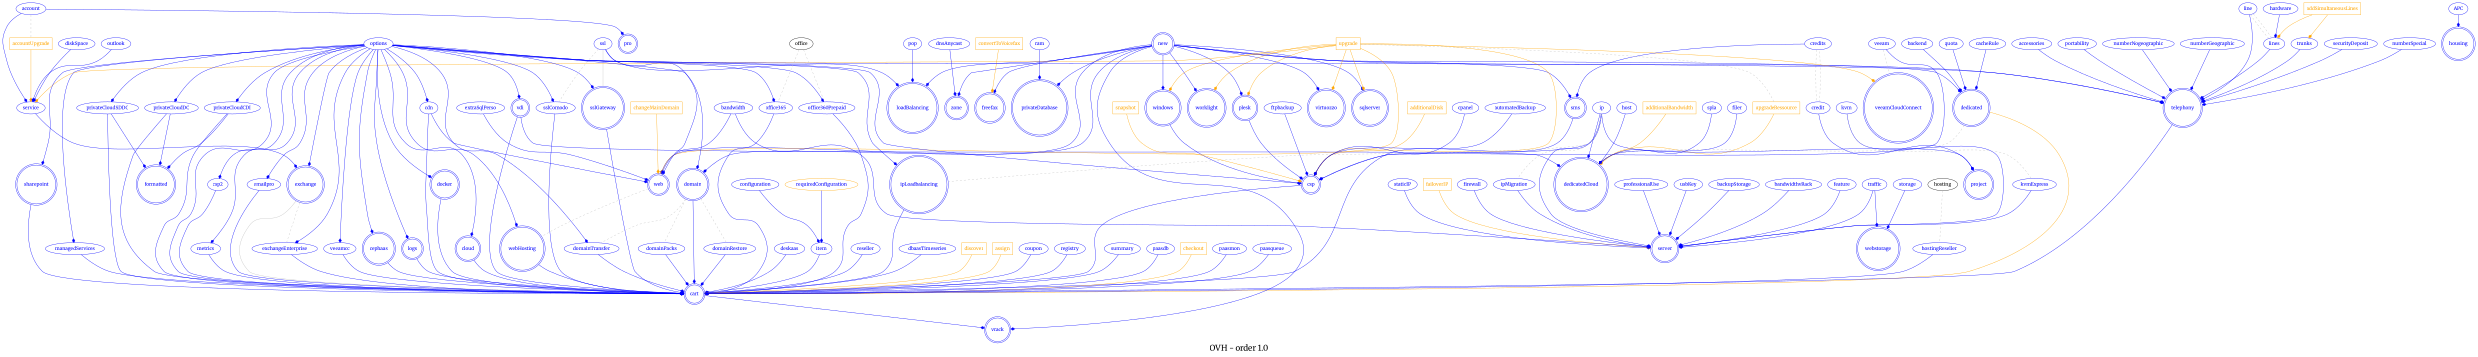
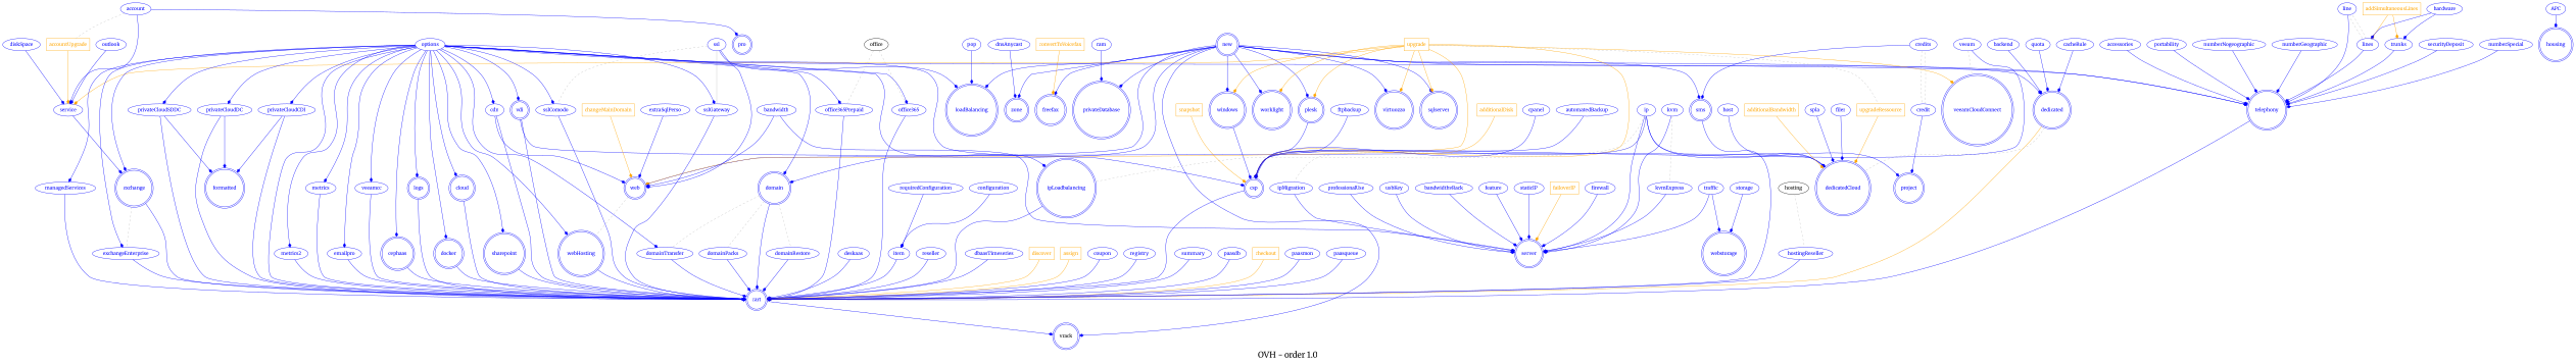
  digraph {
    fontname=Merriweather
    fontsize=24
    label="OVH - order 1.0"
    splines=true
    node [color=blue fontcolor=blue fontname=Merriweather shape=ellipse]
    edge [arrowhead=diamond arrowtail=none color=blue fontcolor=blue fontname=Merriweather]
    dedicated [shape=doublecircle]
    cart [shape=doublecircle]
    dedicatedCloud [shape=doublecircle]
-   vrack [shape=doublecircle]
+   vrack [fontcolor=black shape=doublecircle]
    webstorage [shape=doublecircle]
    sms [shape=doublecircle]
    formatted [shape=doublecircle]
    telephony [shape=doublecircle]
    loadBalancing [shape=doublecircle]
    pro [shape=doublecircle]
    domain [shape=doublecircle]
    domainRestore
    domainTransfer
    domainPacks
    exchange [shape=doublecircle]
    exchangeEnterprise
    project [shape=doublecircle]
    zone [shape=doublecircle]
    freefax [shape=doublecircle]
    cephaas [shape=doublecircle]
    logs [shape=doublecircle]
-   sslGateway [shape=doublecircle]
+   sslGateway
    new [shape=doublecircle]
    web [shape=doublecircle]
    privateDatabase [shape=doublecircle]
    worklight [shape=doublecircle]
    windows [shape=doublecircle]
    virtuozzo [shape=doublecircle]
    sqlserver [shape=doublecircle]
    plesk [shape=doublecircle]
    webHosting [shape=doublecircle]
    n32 [label=csp shape=doublecircle]
    housing [shape=doublecircle]
    server [shape=doublecircle]
    vdi [shape=doublecircle]
    ipLoadbalancing [shape=doublecircle]
    docker [shape=doublecircle]
    cloud [shape=doublecircle]
    sharepoint [shape=doublecircle]
    veeamCloudConnect [shape=doublecircle]
    quota
    cacheRule
    backend
    traffic
    storage
    credits
    credit
    privateCloudSDDC
    privateCloudDC
    privateCloudCDI
    securityDeposit
    numberSpecial
    accessories
    portability
    numberNogeographic
    numberGeographic
    line
    lines
    addSimultaneousLines [color=orange fontcolor=orange shape=box]
    trunks
    hardware
    ssl
    sslComodo
    pop
    account
    service
    accountUpgrade [color=orange fontcolor=orange shape=box]
    outlook
    upgrade [color=orange fontcolor=orange shape=box]
    upgradeRessource [color=orange fontcolor=orange shape=box]
    diskSpace
    ip
    ipMigration
    dnsAnycast
    convertToVoicefax [color=orange fontcolor=orange shape=box]
    APC
    kvmExpress
    kvm
    professionalUse
    usbKey
-   backupStorage
    bandwidthvRack
    feature
    staticIP
    failoverIP [color=orange fontcolor=orange shape=box]
    bandwidth
    firewall
    options
    cdn
    managedServices
    office365
-   csp2
+   csp2 [label=metrics2]
    metrics
-   office365Prepaid [label=office360Prepaid]
+   office365Prepaid
    emailpro
    veeamcc
    deskaas
    item
-   requiredConfiguration [color=orange]
+   requiredConfiguration
    configuration
    reseller
    dbaasTimeseries
    discover [color=orange fontcolor=orange shape=box]
    hostingReseller
    hosting [color="" fontcolor="" shape=""]
    office [color="" fontcolor="" shape=""]
    assign [color=orange fontcolor=orange shape=box]
    coupon
    registry
    summary
    paasdb
    checkout [color=orange fontcolor=orange shape=box]
    paasmon
    paasqueue
    veeam
    filer
    host
    additionalBandwidth [color=orange fontcolor=orange shape=box]
    spla
    ftpbackup
    additionalDisk [color=orange fontcolor=orange shape=box]
    cpanel
    automatedBackup
    snapshot [color=orange fontcolor=orange shape=box]
    changeMainDomain [color=orange fontcolor=orange shape=box]
    extraSqlPerso
    ram
    dedicated -> cart [color=orange fontcolor=orange]
    dedicated -> dedicatedCloud [arrowhead=none color=grey fontcolor=grey style=dashed]
    cart -> vrack
    sms -> cart
    telephony -> cart
    domain -> cart
    domain -> domainRestore [arrowhead=none color=grey fontcolor=grey style=dashed]
    domain -> domainTransfer [arrowhead=none color=grey fontcolor=grey style=dashed]
    domain -> domainPacks [arrowhead=none color=grey fontcolor=grey style=dashed]
    domainRestore -> cart
    domainTransfer -> cart
    domainPacks -> cart
-   exchange -> cart [color=grey]
+   exchange -> cart
    exchange -> exchangeEnterprise [arrowhead=none color=grey fontcolor=grey style=dashed]
    exchangeEnterprise -> cart
    cephaas -> cart
    logs -> cart
    sslGateway -> cart
    new -> dedicated
    new -> vrack
    new -> sms
    new -> telephony
    new -> loadBalancing
    new -> domain
    new -> zone
    new -> freefax
    new -> web
    new -> privateDatabase
    new -> worklight
    new -> windows
    new -> virtuozzo
    new -> sqlserver
    new -> plesk
    web -> webHosting [arrowhead=none color=grey fontcolor=grey style=dashed]
    windows -> n32
    plesk -> n32
    webHosting -> cart
    n32 -> cart
    vdi -> cart
    vdi -> dedicatedCloud
    ipLoadbalancing -> cart
    docker -> cart
    cloud -> cart
    sharepoint -> cart
    quota -> dedicated
    cacheRule -> dedicated
    backend -> dedicated
    traffic -> webstorage
    traffic -> server
    storage -> webstorage
    credits -> sms
    credits -> credit [arrowhead=none color=grey fontcolor=grey style=dashed]
    credit -> project
    credit -> credits [arrowhead=none color=grey fontcolor=grey style=dashed]
    privateCloudSDDC -> cart
    privateCloudSDDC -> formatted
    privateCloudDC -> cart
    privateCloudDC -> formatted
    privateCloudCDI -> cart
    privateCloudCDI -> formatted
    securityDeposit -> telephony
    numberSpecial -> telephony
    accessories -> telephony
    portability -> telephony
    numberNogeographic -> telephony
    numberGeographic -> telephony
    line -> telephony
    line -> lines [arrowhead=none color=grey fontcolor=grey style=dashed]
    lines -> telephony
    lines -> line [arrowhead=none color=grey fontcolor=grey style=dashed]
    addSimultaneousLines -> lines [color=orange fontcolor=orange]
    addSimultaneousLines -> trunks [color=orange fontcolor=orange]
    trunks -> telephony
    hardware -> lines
+   hardware -> trunks
    ssl -> loadBalancing
    ssl -> sslGateway [arrowhead=none color=grey fontcolor=grey style=solid]
    ssl -> web
    ssl -> sslComodo [arrowhead=none color=grey fontcolor=grey style=dashed]
    sslComodo -> cart
    pop -> loadBalancing
    account -> pro
    account -> service
    account -> accountUpgrade [arrowhead=none color=grey fontcolor=grey style=dashed]
    service -> exchange
    accountUpgrade -> service [color=orange fontcolor=orange]
    outlook -> service
    upgrade -> web [color=orange fontcolor=orange]
    upgrade -> worklight [color=orange fontcolor=orange]
    upgrade -> windows [color=orange fontcolor=orange]
    upgrade -> virtuozzo [color=orange fontcolor=orange]
    upgrade -> sqlserver [color=orange fontcolor=orange]
    upgrade -> plesk [color=orange fontcolor=orange]
    upgrade -> n32 [color=orange fontcolor=orange]
    upgrade -> veeamCloudConnect [color=orange fontcolor=orange]
    upgrade -> service [color=orange fontcolor=orange]
    upgrade -> upgradeRessource [arrowhead=none color=grey fontcolor=grey style=dashed]
    upgradeRessource -> dedicatedCloud [color=orange fontcolor=orange]
    diskSpace -> service
    ip -> dedicatedCloud
    ip -> project
    ip -> n32
    ip -> server
    ip -> ipLoadbalancing [arrowhead=none color=grey fontcolor=grey style=dashed]
    ip -> ipMigration [arrowhead=none color=grey fontcolor=grey style=dashed]
    ipMigration -> server
    dnsAnycast -> zone
    convertToVoicefax -> freefax [color=orange fontcolor=orange]
    APC -> housing
    kvmExpress -> server
    kvm -> server
    kvm -> kvmExpress [arrowhead=none color=grey fontcolor=grey style=dashed]
    professionalUse -> server
    usbKey -> server
-   backupStorage -> server
    bandwidthvRack -> server
    feature -> server
    staticIP -> server
    failoverIP -> server [color=orange fontcolor=orange]
    bandwidth -> web
    bandwidth -> server
    firewall -> server
    options -> cart
    options -> telephony
    options -> domain
    options -> domainTransfer
    options -> exchange
    options -> exchangeEnterprise
    options -> cephaas
    options -> logs
    options -> sslGateway
    options -> webHosting
    options -> n32
    options -> vdi
    options -> ipLoadbalancing
    options -> docker
    options -> cloud
    options -> sharepoint
    options -> privateCloudSDDC
    options -> privateCloudDC
    options -> privateCloudCDI
    options -> sslComodo
    options -> cdn
    options -> managedServices
    options -> office365
    options -> csp2
    options -> metrics
    options -> office365Prepaid
    options -> emailpro
    options -> veeamcc
    cdn -> cart
    cdn -> web
    managedServices -> cart
    office365 -> cart
    csp2 -> cart
    metrics -> cart
    office365Prepaid -> cart
    emailpro -> cart
    veeamcc -> cart
    deskaas -> cart
    item -> cart
    requiredConfiguration -> item
    configuration -> item
    reseller -> cart
    dbaasTimeseries -> cart
    discover -> cart [color=orange fontcolor=orange]
    hostingReseller -> cart
    hosting -> hostingReseller [arrowhead=none color=grey fontcolor=grey style=dashed]
    office -> office365 [arrowhead=none color=grey fontcolor=grey style=dashed]
    office -> office365Prepaid [arrowhead=none color=grey fontcolor=grey style=dashed]
    assign -> cart [color=orange fontcolor=orange]
    coupon -> cart
    registry -> cart
    summary -> cart
    paasdb -> cart
    checkout -> cart [color=orange fontcolor=orange]
    paasmon -> cart
    paasqueue -> cart
    veeam -> n32
    veeam -> veeamCloudConnect [arrowhead=none color=grey fontcolor=grey style=dashed]
    filer -> dedicatedCloud
    host -> dedicatedCloud
    additionalBandwidth -> dedicatedCloud [color=orange fontcolor=orange]
    spla -> dedicatedCloud
    ftpbackup -> n32
    additionalDisk -> n32 [color=orange fontcolor=orange]
    cpanel -> n32
    automatedBackup -> n32
    snapshot -> n32 [color=orange fontcolor=orange]
    changeMainDomain -> web [color=orange fontcolor=orange]
    extraSqlPerso -> web
    ram -> privateDatabase
  }
